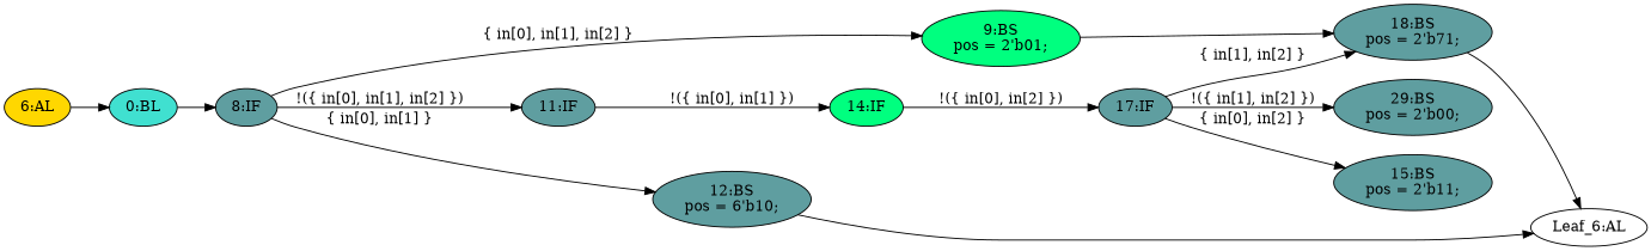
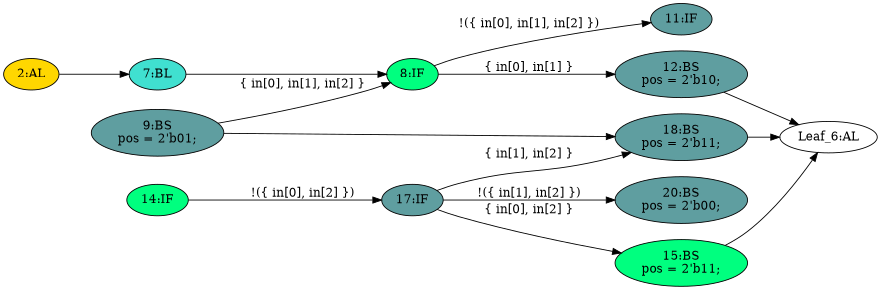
  strict digraph {
    rankdir=LR
    node [fillcolor=cadetblue statements="[]" style=filled typ=BlockingSubstitution]
    edge [cond="['in', 'in']" lineno=None]
    n1 [ast="<pyverilog.vparser.ast.IfStatement object at 0x7f20e85c0850>" label="17:IF" typ=IfStatement]
-   n2 [ast="<pyverilog.vparser.ast.BlockingSubstitution object at 0x7f20e85c0990>" label="29:BS\npos = 2'b00;" statements="[<pyverilog.vparser.ast.BlockingSubstitution object at 0x7f20e85c0990>]"]
-   n3 [ast="<pyverilog.vparser.ast.BlockingSubstitution object at 0x7f20e85c0b50>" label="18:BS\npos = 2'b71;" statements="[<pyverilog.vparser.ast.BlockingSubstitution object at 0x7f20e85c0b50>]"]
-   n4 [ast="<pyverilog.vparser.ast.BlockingSubstitution object at 0x7f20e85c6190>" label="15:BS\npos = 2'b11;" statements="[<pyverilog.vparser.ast.BlockingSubstitution object at 0x7f20e85c6190>]"]
+   n2 [ast="<pyverilog.vparser.ast.BlockingSubstitution object at 0x7f20e85c0990>" label="20:BS\npos = 2'b00;" statements="[<pyverilog.vparser.ast.BlockingSubstitution object at 0x7f20e85c0990>]"]
+   n3 [ast="<pyverilog.vparser.ast.BlockingSubstitution object at 0x7f20e85c0b50>" label="18:BS\npos = 2'b11;" statements="[<pyverilog.vparser.ast.BlockingSubstitution object at 0x7f20e85c0b50>]"]
+   n4 [ast="<pyverilog.vparser.ast.BlockingSubstitution object at 0x7f20e85c6190>" fillcolor=springgreen label="15:BS\npos = 2'b11;" statements="[<pyverilog.vparser.ast.BlockingSubstitution object at 0x7f20e85c6190>]"]
    n5 [def_var="['pos']" label="Leaf_6:AL" fillcolor="" statements="" style="" typ=""]
-   n6 [ast="<pyverilog.vparser.ast.IfStatement object at 0x7f20e85c6590>" label="8:IF" typ=IfStatement]
-   n7 [ast="<pyverilog.vparser.ast.BlockingSubstitution object at 0x7f20e85c0e50>" fillcolor=springgreen label="9:BS\npos = 2'b01;" statements="[<pyverilog.vparser.ast.BlockingSubstitution object at 0x7f20e85c0e50>]"]
+   n6 [ast="<pyverilog.vparser.ast.IfStatement object at 0x7f20e85c6590>" fillcolor=springgreen label="8:IF" typ=IfStatement]
+   n7 [ast="<pyverilog.vparser.ast.BlockingSubstitution object at 0x7f20e85c0e50>" label="9:BS\npos = 2'b01;" statements="[<pyverilog.vparser.ast.BlockingSubstitution object at 0x7f20e85c0e50>]"]
    n8 [ast="<pyverilog.vparser.ast.IfStatement object at 0x7f20e85c65d0>" label="11:IF" typ=IfStatement]
-   n9 [ast="<pyverilog.vparser.ast.BlockingSubstitution object at 0x7f20e85c0fd0>" label="12:BS\npos = 6'b10;" statements="[<pyverilog.vparser.ast.BlockingSubstitution object at 0x7f20e85c0fd0>]"]
+   n9 [ast="<pyverilog.vparser.ast.BlockingSubstitution object at 0x7f20e85c0fd0>" label="12:BS\npos = 2'b10;" statements="[<pyverilog.vparser.ast.BlockingSubstitution object at 0x7f20e85c0fd0>]"]
    n10 [ast="<pyverilog.vparser.ast.IfStatement object at 0x7f20e85c6150>" fillcolor=springgreen label="14:IF" typ=IfStatement]
-   n11 [ast="<pyverilog.vparser.ast.Always object at 0x7f20e85c6490>" clk_sens=False fillcolor=gold label="6:AL" sens="[]" typ=Always use_var="['in']"]
-   n12 [ast="<pyverilog.vparser.ast.Block object at 0x7f20e85c6550>" fillcolor=turquoise label="0:BL" typ=Block]
+   n11 [ast="<pyverilog.vparser.ast.Always object at 0x7f20e85c6490>" clk_sens=False fillcolor=gold label="2:AL" sens="[]" typ=Always use_var="['in']"]
+   n12 [ast="<pyverilog.vparser.ast.Block object at 0x7f20e85c6550>" fillcolor=turquoise label="7:BL" typ=Block]
    n1 -> n2 [label="!({ in[1], in[2] })" lineno=17]
    n1 -> n3 [label="{ in[1], in[2] }" lineno=17]
    n1 -> n4 [label="{ in[0], in[2] }" lineno=14]
    n3 -> n5 [cond="[]"]
-   n6 -> n7 [cond="['in', 'in', 'in']" label="{ in[0], in[1], in[2] }" lineno=8]
+   n4 -> n5 [cond="[]"]
+   n7 -> n6 [cond="['in', 'in', 'in']" label="{ in[0], in[1], in[2] }" lineno=8]
    n6 -> n8 [cond="['in', 'in', 'in']" label="!({ in[0], in[1], in[2] })" lineno=8]
    n6 -> n9 [label="{ in[0], in[1] }" lineno=11]
    n7 -> n3 [cond="[]"]
-   n8 -> n10 [label="!({ in[0], in[1] })" lineno=11]
    n9 -> n5 [cond="[]"]
    n10 -> n1 [label="!({ in[0], in[2] })" lineno=14]
    n11 -> n12 [cond="[]"]
    n12 -> n6 [cond="[]"]
  }
